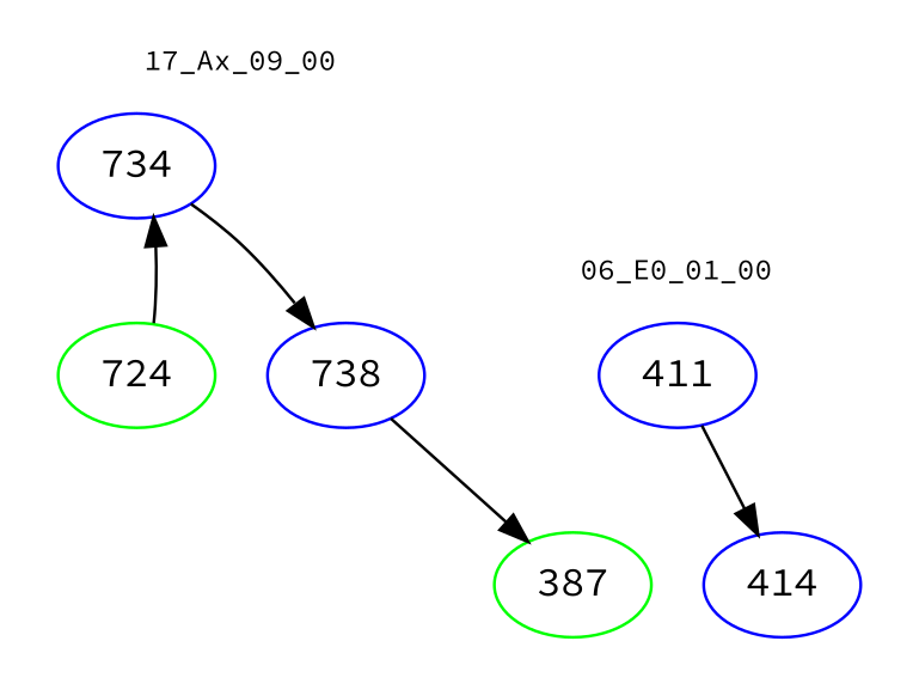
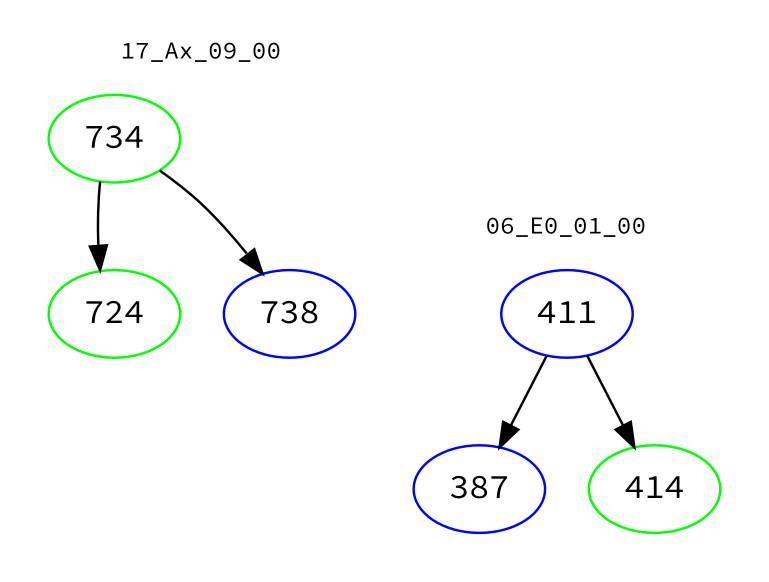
  digraph {
    fontname="Source Code Pro"
    node [color=blue fontname="Source Code Pro"]
    edge [color=black fontname="Source Code Pro"]
-   n1 [label=734]
+   n1 [color=green label=734]
    n2 [color=green label=724]
    n3 [label=738]
    n4 [label=411]
-   n5 [color=green label=387]
-   n6 [label=414]
+   n5 [label=387]
+   n6 [color=green label=414]
    subgraph cluster_1 {
      color=white
      fontsize=10
      label="17_Ax_09_00"
      n1
      n2
      n3
    }
    subgraph cluster_2 {
      color=white
      fontsize=10
      label="06_E0_01_00"
      n4
      n5
      n6
    }
-   n2 -> n1
+   n1 -> n2
    n1 -> n3
-   n3 -> n5
+   n4 -> n5
    n4 -> n6
  }
